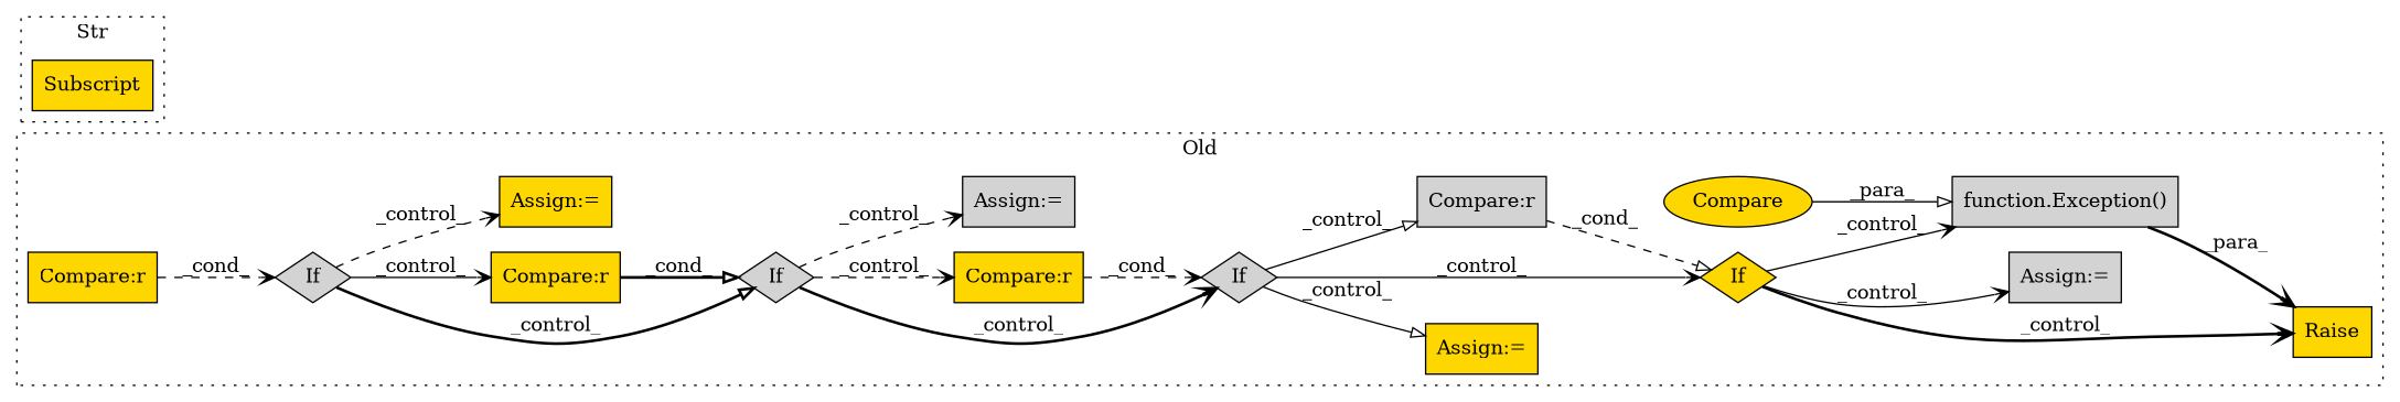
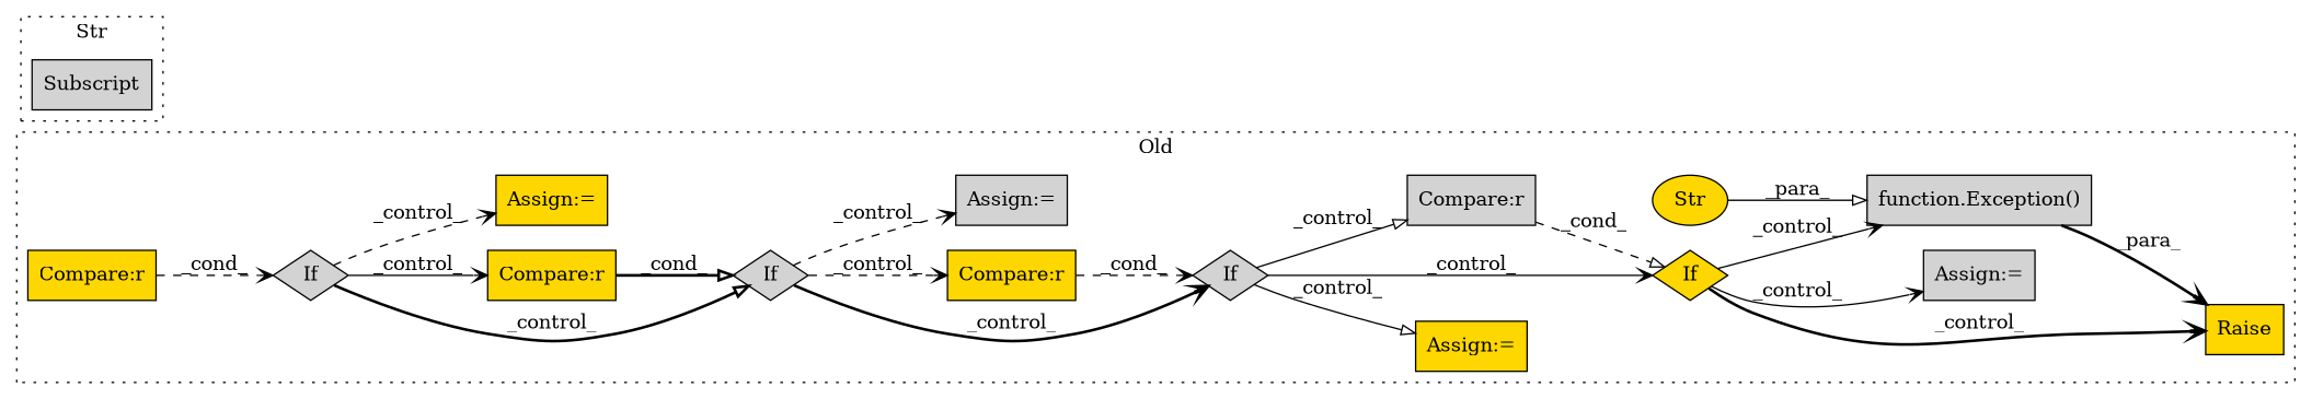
  digraph {
    rankdir=LR
    node [a=96 fillcolor=gold l=3 s=2727 shape=box style=filled]
    edge [arrowhead=vee style=solid]
    n1 [a=75 fillcolor=lightgrey l="10,1" label="function.Exception()" s="2978,3011"]
    n2 [a=91 l=6 label=Raise s=2972]
-   n3 [a=66 l=23 label=Compare s=2988 shape=ellipse]
+   n3 [a=66 l=23 label=Str s=2988 shape=ellipse]
    n4 [fillcolor=lightgrey l=0 label=If shape=diamond]
    n5 [a=40 l=19 label="Compare:r"]
    n6 [a=68 label="Assign:=" s=2834]
    n7 [l=0 label=If s=2855 shape=diamond]
    n8 [a=40 fillcolor=lightgrey l=21 label="Compare:r" s=2855]
    n9 [fillcolor=lightgrey label=If s=2642 shape=diamond]
    n10 [a=40 l=19 label="Compare:r" s=2645]
    n11 [a=68 fillcolor=lightgrey label="Assign:=" s=2882]
    n12 [a=68 label="Assign:=" s=2670]
    n13 [fillcolor=lightgrey l=0 label=If s=2768 shape=diamond]
    n14 [a=40 l=19 label="Compare:r" s=2768]
    n15 [a=68 fillcolor=lightgrey label="Assign:=" s=2752]
-   n16 [a=63 l="15,0" label=Subscript s="2997,0"]
+   n16 [a=63 fillcolor=lightgrey l="15,0" label=Subscript s="2997,0"]
    subgraph cluster_1 {
      label=Old
      style=dotted
      n1
      n2
      n3
      n4
      n5
      n6
      n7
      n8
      n9
      n10
      n11
      n12
      n13
      n14
      n15
    }
    subgraph cluster_2 {
      label=Str
      style=dotted
      n16
    }
    n1 -> n2 [label=_para_ style=bold]
    n3 -> n1 [arrowhead=onormal label=_para_]
    n4 -> n13 [label=_control_ style=bold]
    n4 -> n14 [label=_control_ style=dashed]
    n4 -> n15 [label=_control_ style=dashed]
    n5 -> n4 [arrowhead=onormal label=_cond_ style=bold]
    n7 -> n1 [label=_control_]
    n7 -> n2 [label=_control_ style=bold]
    n7 -> n11 [label=_control_]
    n8 -> n7 [arrowhead=onormal label=_cond_ style=dashed]
    n9 -> n4 [arrowhead=onormal label=_control_ style=bold]
    n9 -> n5 [label=_control_]
    n9 -> n12 [label=_control_ style=dashed]
    n10 -> n9 [label=_cond_ style=dashed]
    n13 -> n6 [arrowhead=onormal label=_control_]
    n13 -> n7 [label=_control_]
    n13 -> n8 [arrowhead=onormal label=_control_]
    n14 -> n13 [label=_cond_ style=dashed]
  }
